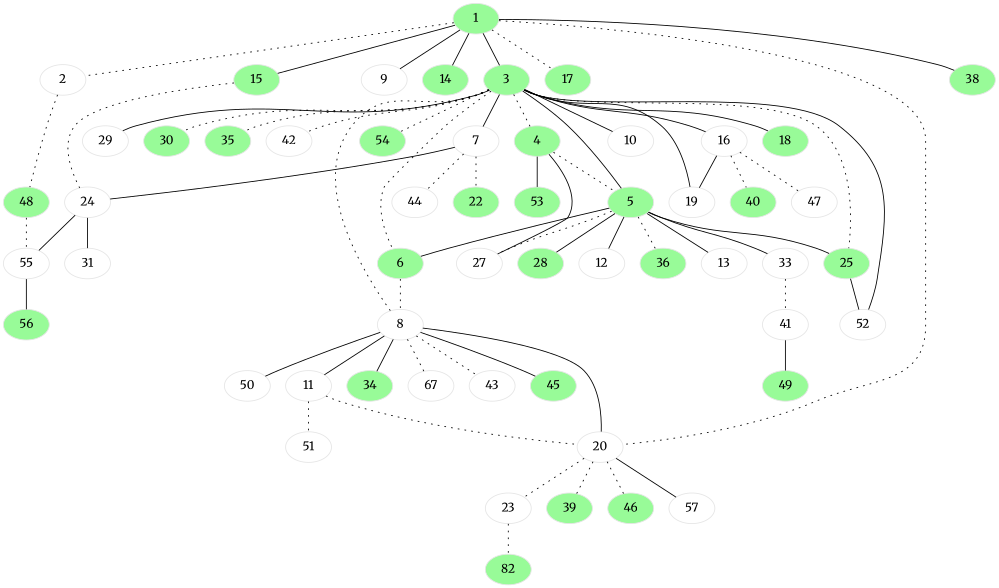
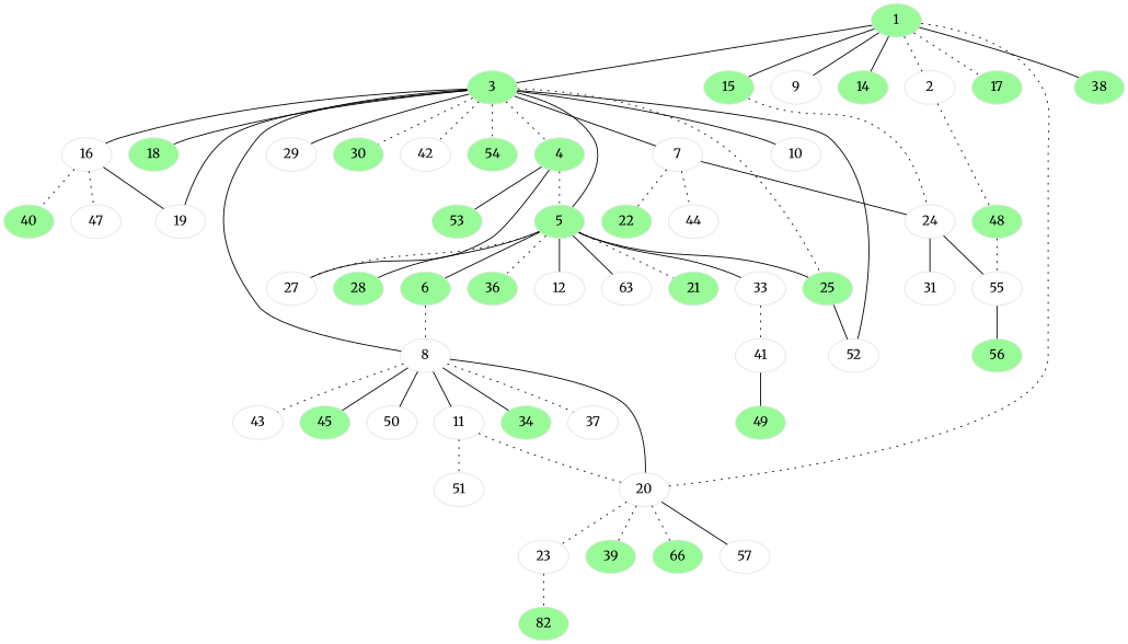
  graph {
    fontname=Merriweather
    node [color=gray90 fillcolor=palegreen fontname=Merriweather style=filled]
    edge [fontname=Merriweather style=solid]
    1
    2 [fillcolor=white]
    3
    9 [fillcolor=white]
    14
    15
    17
    20 [fillcolor=white]
    38
    48
    4
    5
    6
    7 [fillcolor=white]
    8 [fillcolor=white]
    10 [fillcolor=white]
    16 [fillcolor=white]
    18
    19 [fillcolor=white]
    25
    29 [fillcolor=white]
    30
-   35
    42 [fillcolor=white]
    52 [fillcolor=white]
    54
    24 [fillcolor=white]
    23 [fillcolor=white]
    39
-   46
+   46 [label=66]
    57 [fillcolor=white]
    55 [fillcolor=white]
    27 [fillcolor=white]
    53
    12 [fillcolor=white]
-   13 [fillcolor=white]
+   13 [fillcolor=white label=63]
+   21
    28
    33 [fillcolor=white]
    36
    22
    44 [fillcolor=white]
    11 [fillcolor=white]
    34
-   37 [fillcolor=white label=67]
+   37 [fillcolor=white]
    43 [fillcolor=white]
    45
    50 [fillcolor=white]
    40
    47 [fillcolor=white]
    41 [fillcolor=white]
    49
    31 [fillcolor=white]
    51 [fillcolor=white]
    n55 [label=82]
    56
    1 -- 2 [style=dotted]
    1 -- 3
    1 -- 9
    1 -- 14
    1 -- 15
    1 -- 17 [style=dotted]
    1 -- 20 [style=dotted]
    1 -- 38
    2 -- 48 [style=dotted]
    3 -- 4 [style=dotted]
    3 -- 5
-   3 -- 6 [style=dotted]
    3 -- 7
-   3 -- 8 [style=dotted]
+   3 -- 8
    3 -- 10
    3 -- 16
    3 -- 18
    3 -- 19
    3 -- 25 [style=dotted]
    3 -- 29
    3 -- 30 [style=dotted]
-   3 -- 35 [style=dotted]
    3 -- 42 [style=dotted]
    3 -- 52
    3 -- 54 [style=dotted]
    15 -- 24 [style=dotted]
    20 -- 23 [style=dotted]
    20 -- 39 [style=dotted]
    20 -- 46 [style=dotted]
    20 -- 57
    48 -- 55 [style=dotted]
    4 -- 5 [style=dotted]
    4 -- 27
    4 -- 53
    5 -- 6
    5 -- 25
    5 -- 27 [style=dotted]
    5 -- 12
    5 -- 13
+   5 -- 21 [style=dotted]
    5 -- 28
    5 -- 33
    5 -- 36 [style=dotted]
    6 -- 8 [style=dotted]
    7 -- 24
    7 -- 22 [style=dotted]
    7 -- 44 [style=dotted]
    8 -- 20
    8 -- 11
    8 -- 34
    8 -- 37 [style=dotted]
    8 -- 43 [style=dotted]
    8 -- 45
    8 -- 50
    16 -- 19
    16 -- 40 [style=dotted]
    16 -- 47 [style=dotted]
    25 -- 52
    24 -- 55
    24 -- 31
    23 -- n55 [style=dotted]
    55 -- 56
    33 -- 41 [style=dotted]
    11 -- 20 [style=dotted]
    11 -- 51 [style=dotted]
    41 -- 49
  }
